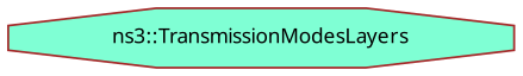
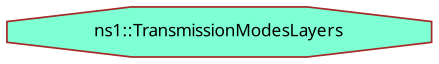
  digraph {
    rankdir=TB
    fontname="Noto Sans"
-   n1 [color=brown fillcolor=aquamarine fontname="Noto Sans" fontsize=10 height=0.2 label="ns3::TransmissionModesLayers" shape=octagon style=filled width=0.4]
+   n1 [color=brown fillcolor=aquamarine fontname="Noto Sans" fontsize=10 height=0.2 label="ns1::TransmissionModesLayers" shape=octagon style=filled width=0.4]
  }
